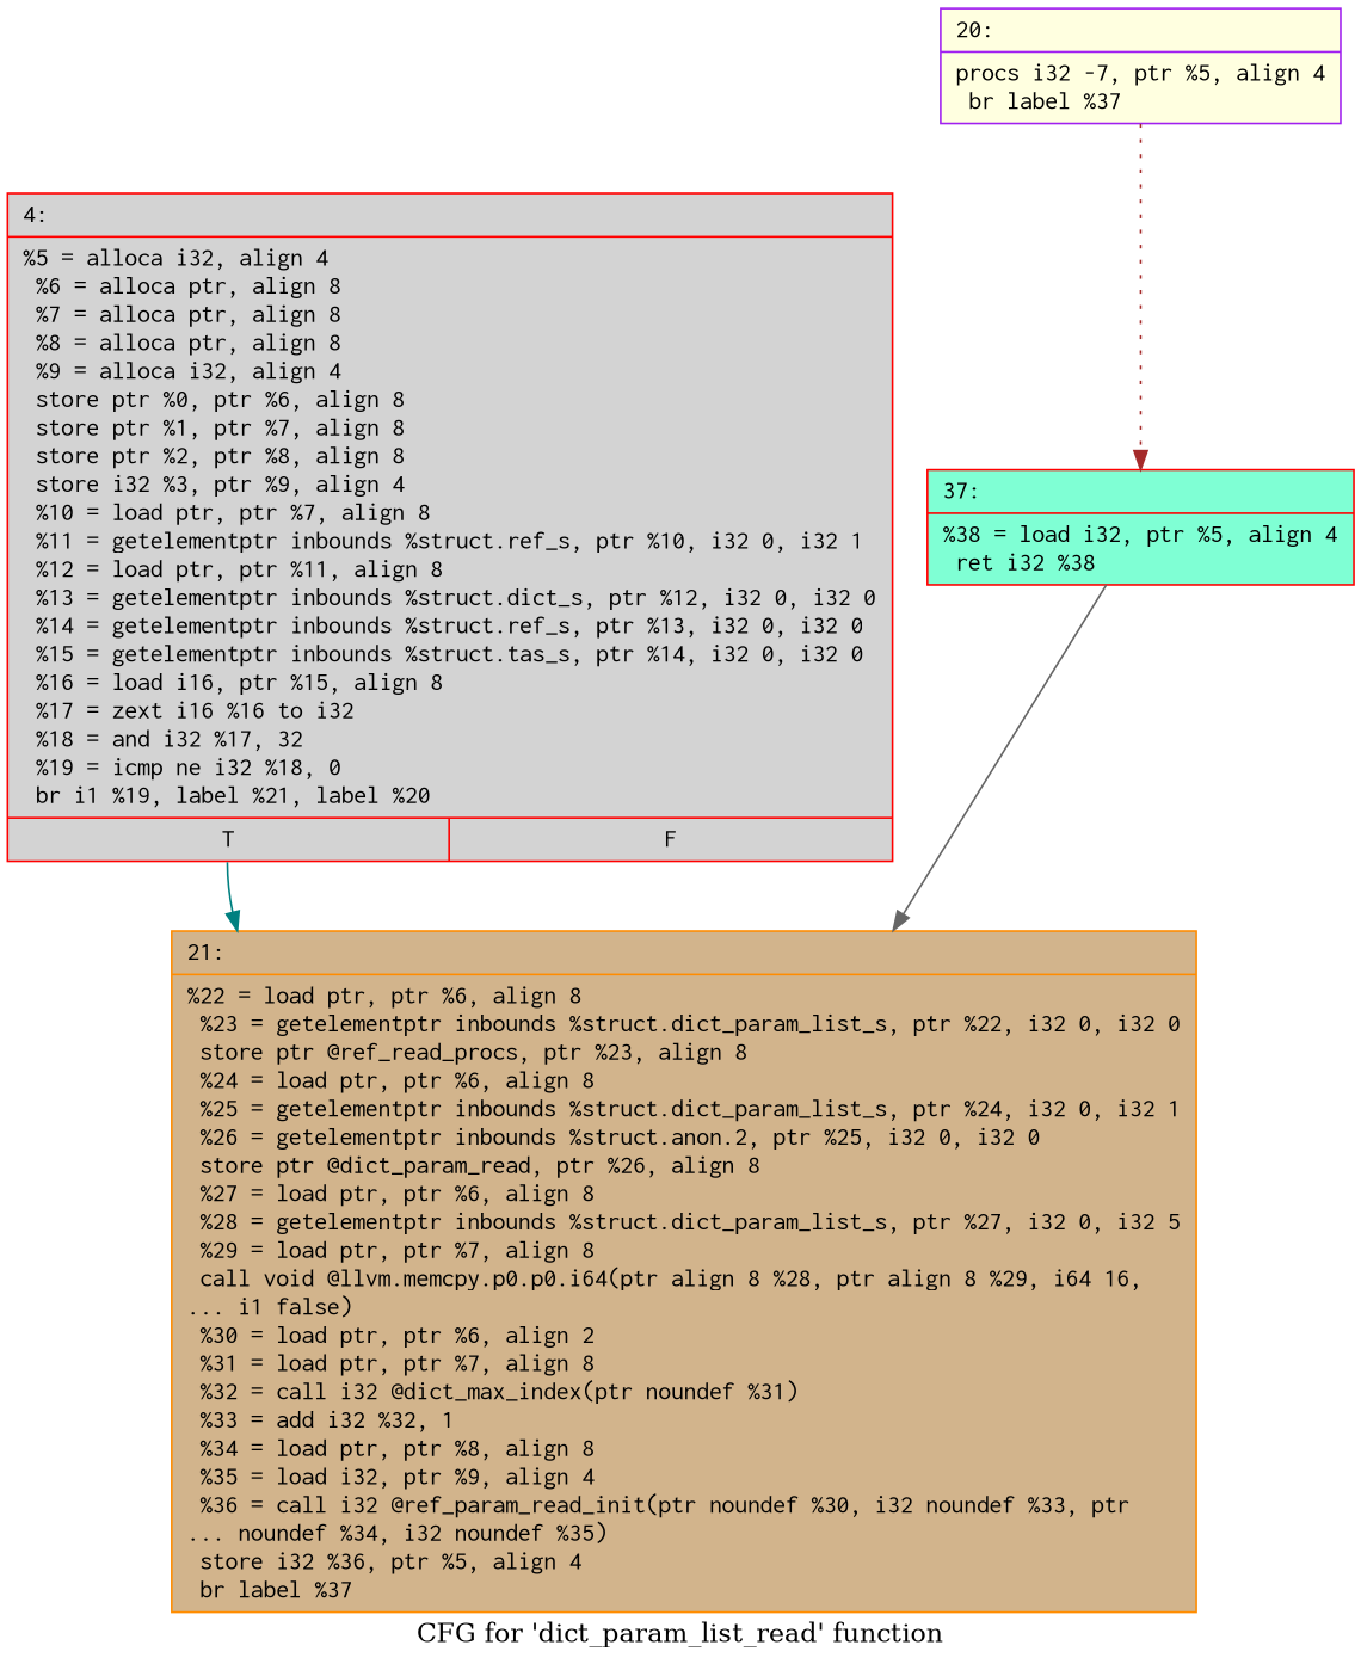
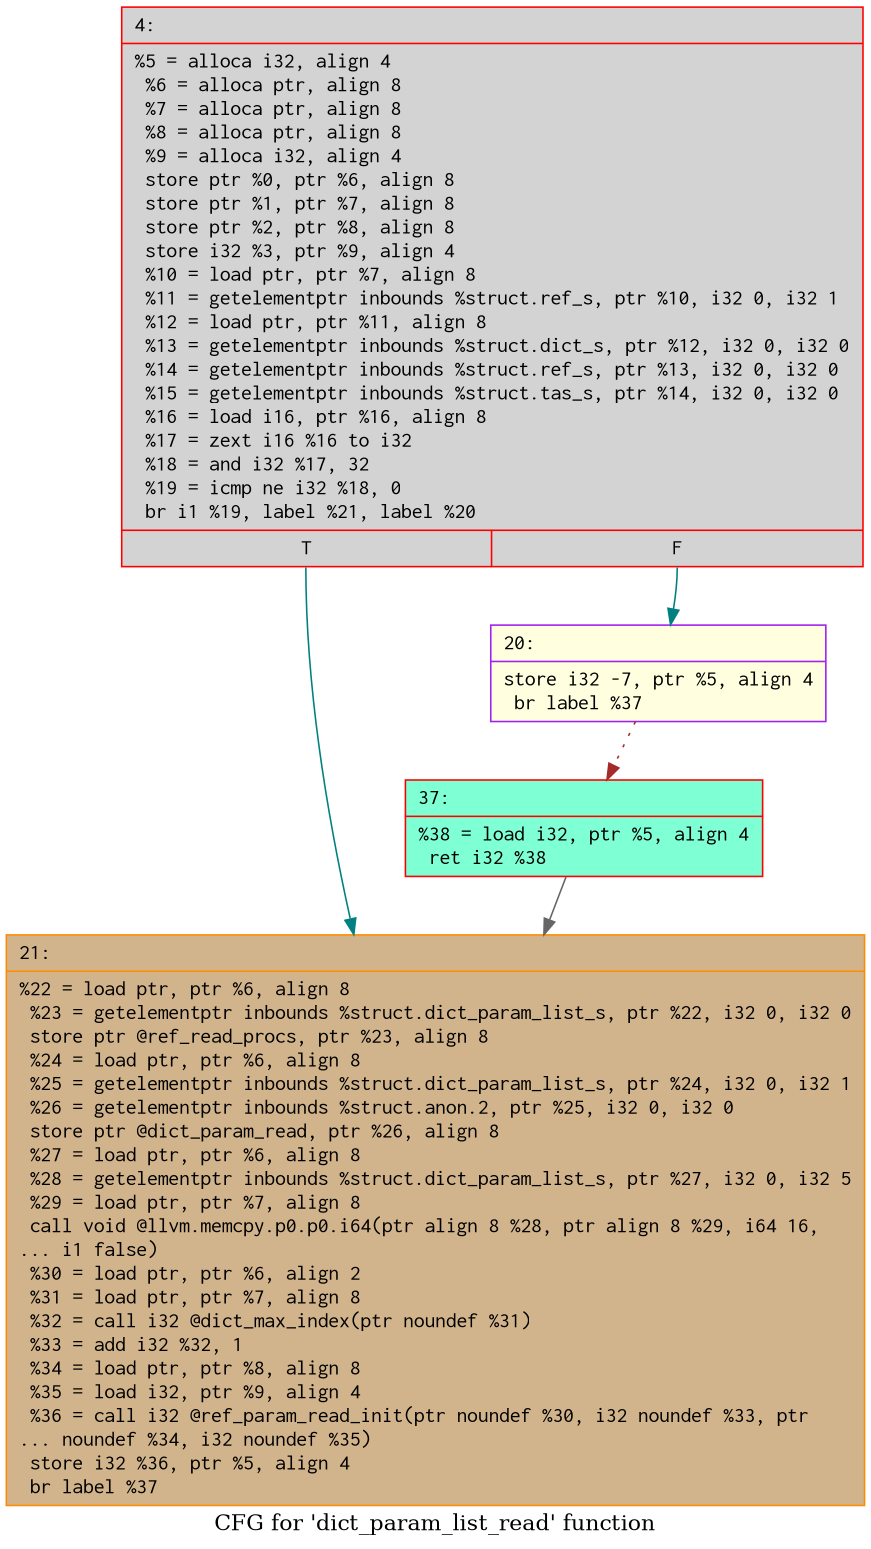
  digraph {
    label="CFG for 'dict_param_list_read' function"
    node [color=red fontname=Courier shape=record style=filled]
    edge [color=teal style=solid]
-   n1 [fillcolor=lightgrey label="{4:\l|  %5 = alloca i32, align 4\l  %6 = alloca ptr, align 8\l  %7 = alloca ptr, align 8\l  %8 = alloca ptr, align 8\l  %9 = alloca i32, align 4\l  store ptr %0, ptr %6, align 8\l  store ptr %1, ptr %7, align 8\l  store ptr %2, ptr %8, align 8\l  store i32 %3, ptr %9, align 4\l  %10 = load ptr, ptr %7, align 8\l  %11 = getelementptr inbounds %struct.ref_s, ptr %10, i32 0, i32 1\l  %12 = load ptr, ptr %11, align 8\l  %13 = getelementptr inbounds %struct.dict_s, ptr %12, i32 0, i32 0\l  %14 = getelementptr inbounds %struct.ref_s, ptr %13, i32 0, i32 0\l  %15 = getelementptr inbounds %struct.tas_s, ptr %14, i32 0, i32 0\l  %16 = load i16, ptr %15, align 8\l  %17 = zext i16 %16 to i32\l  %18 = and i32 %17, 32\l  %19 = icmp ne i32 %18, 0\l  br i1 %19, label %21, label %20\l|{<s0>T|<s1>F}}"]
+   n1 [fillcolor=lightgrey label="{4:\l|  %5 = alloca i32, align 4\l  %6 = alloca ptr, align 8\l  %7 = alloca ptr, align 8\l  %8 = alloca ptr, align 8\l  %9 = alloca i32, align 4\l  store ptr %0, ptr %6, align 8\l  store ptr %1, ptr %7, align 8\l  store ptr %2, ptr %8, align 8\l  store i32 %3, ptr %9, align 4\l  %10 = load ptr, ptr %7, align 8\l  %11 = getelementptr inbounds %struct.ref_s, ptr %10, i32 0, i32 1\l  %12 = load ptr, ptr %11, align 8\l  %13 = getelementptr inbounds %struct.dict_s, ptr %12, i32 0, i32 0\l  %14 = getelementptr inbounds %struct.ref_s, ptr %13, i32 0, i32 0\l  %15 = getelementptr inbounds %struct.tas_s, ptr %14, i32 0, i32 0\l  %16 = load i16, ptr %16, align 8\l  %17 = zext i16 %16 to i32\l  %18 = and i32 %17, 32\l  %19 = icmp ne i32 %18, 0\l  br i1 %19, label %21, label %20\l|{<s0>T|<s1>F}}"]
    n2 [color=darkorange fillcolor=tan label="{21:\l|  %22 = load ptr, ptr %6, align 8\l  %23 = getelementptr inbounds %struct.dict_param_list_s, ptr %22, i32 0, i32 0\l  store ptr @ref_read_procs, ptr %23, align 8\l  %24 = load ptr, ptr %6, align 8\l  %25 = getelementptr inbounds %struct.dict_param_list_s, ptr %24, i32 0, i32 1\l  %26 = getelementptr inbounds %struct.anon.2, ptr %25, i32 0, i32 0\l  store ptr @dict_param_read, ptr %26, align 8\l  %27 = load ptr, ptr %6, align 8\l  %28 = getelementptr inbounds %struct.dict_param_list_s, ptr %27, i32 0, i32 5\l  %29 = load ptr, ptr %7, align 8\l  call void @llvm.memcpy.p0.p0.i64(ptr align 8 %28, ptr align 8 %29, i64 16,\l... i1 false)\l  %30 = load ptr, ptr %6, align 2\l  %31 = load ptr, ptr %7, align 8\l  %32 = call i32 @dict_max_index(ptr noundef %31)\l  %33 = add i32 %32, 1\l  %34 = load ptr, ptr %8, align 8\l  %35 = load i32, ptr %9, align 4\l  %36 = call i32 @ref_param_read_init(ptr noundef %30, i32 noundef %33, ptr\l... noundef %34, i32 noundef %35)\l  store i32 %36, ptr %5, align 4\l  br label %37\l}"]
-   n3 [color=purple fillcolor=lightyellow label="{20:\l|  procs i32 -7, ptr %5, align 4\l  br label %37\l}"]
+   n3 [color=purple fillcolor=lightyellow label="{20:\l|  store i32 -7, ptr %5, align 4\l  br label %37\l}"]
    n4 [fillcolor=aquamarine label="{37:\l|  %38 = load i32, ptr %5, align 4\l  ret i32 %38\l}"]
    n1 -> n2 [tailport=s0]
+   n1 -> n3 [tailport=s1]
    n3 -> n4 [color=brown style=dotted]
    n4 -> n2 [color=gray40]
  }
